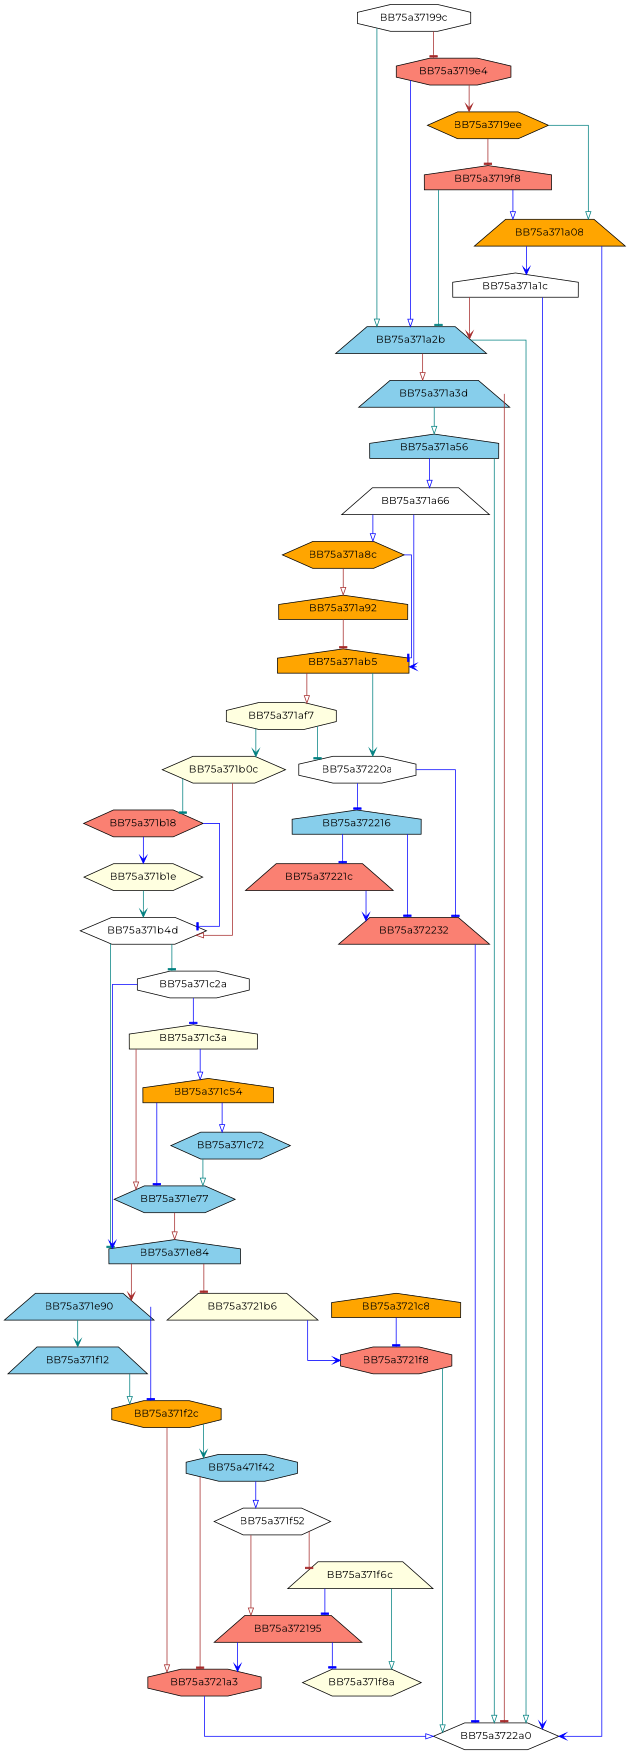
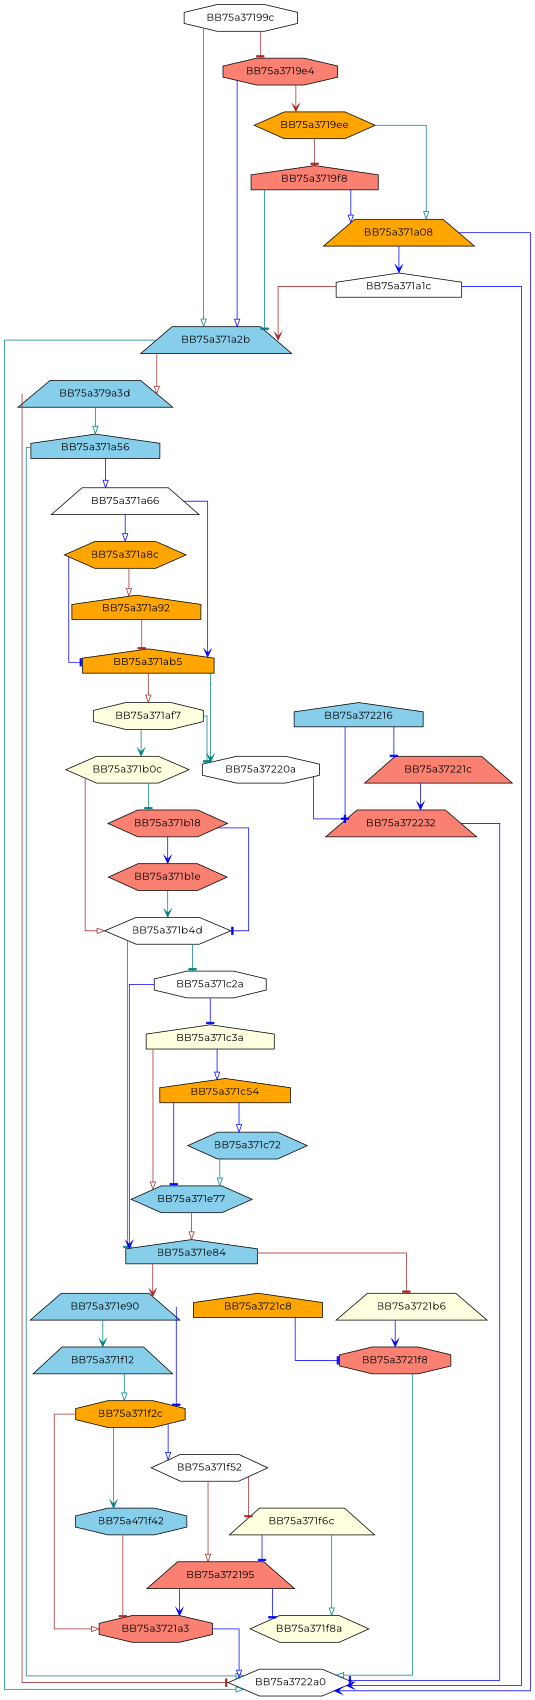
  digraph {
    fontname=Montserrat
    splines=ortho
    node [fillcolor=skyblue fontname=Montserrat shape=trapezium style=filled]
    edge [arrowhead=onormal color=blue fontname=Montserrat]
    BB75a37199c [fillcolor=white shape=octagon]
    BB75a371a2b
    BB75a3719e4 [fillcolor=salmon shape=octagon]
    BB75a3722a0 [fillcolor=white shape=hexagon]
-   BB75a371a3d
+   BB75a371a3d [label=BB75a379a3d]
    BB75a3719ee [fillcolor=orange shape=hexagon]
    BB75a371a56 [shape=house]
    BB75a371a08 [fillcolor=orange]
    BB75a3719f8 [fillcolor=salmon shape=house]
    BB75a371a1c [fillcolor=white shape=house]
    BB75a371a66 [fillcolor=white]
    BB75a371ab5 [fillcolor=orange shape=house]
    BB75a371a8c [fillcolor=orange shape=hexagon]
    BB75a37220a [fillcolor=white shape=octagon]
    BB75a371af7 [fillcolor=lightyellow shape=octagon]
    BB75a371a92 [fillcolor=orange shape=house]
    BB75a372232 [fillcolor=salmon]
    BB75a372216 [shape=house]
    BB75a371b0c [fillcolor=lightyellow shape=hexagon]
    BB75a37221c [fillcolor=salmon]
    BB75a371b4d [fillcolor=white shape=hexagon]
    BB75a371b18 [fillcolor=salmon shape=hexagon]
    BB75a371e84 [shape=house]
    BB75a371c2a [fillcolor=white shape=octagon]
-   BB75a371b1e [fillcolor=lightyellow shape=hexagon]
+   BB75a371b1e [fillcolor=salmon shape=hexagon]
    BB75a3721b6 [fillcolor=lightyellow]
    BB75a371e90
    BB75a371c3a [fillcolor=lightyellow shape=house]
    BB75a3721f8 [fillcolor=salmon shape=octagon]
    BB75a371f2c [fillcolor=orange shape=octagon]
    BB75a371f12
    BB75a371e77 [shape=hexagon]
    BB75a371c54 [fillcolor=orange shape=house]
    BB75a371c72 [shape=hexagon]
    BB75a3721a3 [fillcolor=salmon shape=octagon]
    n36 [label=BB75a471f42 shape=octagon]
    BB75a371f52 [fillcolor=white shape=hexagon]
    BB75a372195 [fillcolor=salmon]
    BB75a371f6c [fillcolor=lightyellow]
    BB75a371f8a [fillcolor=lightyellow shape=hexagon]
    BB75a3721c8 [fillcolor=orange shape=house]
    BB75a37199c -> BB75a371a2b [color=teal]
    BB75a37199c -> BB75a3719e4 [arrowhead=tee color=brown]
    BB75a371a2b -> BB75a3722a0 [color=teal]
    BB75a371a2b -> BB75a371a3d [color=brown]
    BB75a3719e4 -> BB75a371a2b
    BB75a3719e4 -> BB75a3719ee [arrowhead=vee color=brown]
    BB75a371a3d -> BB75a3722a0 [arrowhead=tee color=brown]
    BB75a371a3d -> BB75a371a56 [color=teal]
    BB75a3719ee -> BB75a371a08 [color=teal]
    BB75a3719ee -> BB75a3719f8 [arrowhead=tee color=brown]
    BB75a371a56 -> BB75a3722a0 [color=teal]
    BB75a371a56 -> BB75a371a66
    BB75a371a08 -> BB75a3722a0 [arrowhead=vee]
    BB75a371a08 -> BB75a371a1c [arrowhead=vee]
    BB75a3719f8 -> BB75a371a2b [arrowhead=tee color=teal]
    BB75a3719f8 -> BB75a371a08
    BB75a371a1c -> BB75a371a2b [arrowhead=vee color=brown]
    BB75a371a1c -> BB75a3722a0 [arrowhead=vee]
    BB75a371a66 -> BB75a371ab5 [arrowhead=vee]
    BB75a371a66 -> BB75a371a8c
    BB75a371ab5 -> BB75a37220a [arrowhead=vee color=teal]
    BB75a371ab5 -> BB75a371af7 [color=brown]
    BB75a371a8c -> BB75a371ab5 [arrowhead=tee]
    BB75a371a8c -> BB75a371a92 [color=brown]
    BB75a37220a -> BB75a372232 [arrowhead=tee]
-   BB75a37220a -> BB75a372216 [arrowhead=tee]
    BB75a371af7 -> BB75a37220a [arrowhead=tee color=teal]
    BB75a371af7 -> BB75a371b0c [arrowhead=vee color=teal]
    BB75a371a92 -> BB75a371ab5 [arrowhead=tee color=brown]
    BB75a372232 -> BB75a3722a0 [arrowhead=tee]
    BB75a372216 -> BB75a372232 [arrowhead=tee]
    BB75a372216 -> BB75a37221c [arrowhead=tee]
    BB75a371b0c -> BB75a371b4d [color=brown]
    BB75a371b0c -> BB75a371b18 [arrowhead=tee color=teal]
    BB75a37221c -> BB75a372232 [arrowhead=vee]
    BB75a371b4d -> BB75a371e84 [arrowhead=tee color=teal]
    BB75a371b4d -> BB75a371c2a [arrowhead=tee color=teal]
    BB75a371b18 -> BB75a371b4d [arrowhead=tee]
    BB75a371b18 -> BB75a371b1e [arrowhead=vee]
    BB75a371e84 -> BB75a3721b6 [arrowhead=tee color=brown]
    BB75a371e84 -> BB75a371e90 [arrowhead=vee color=brown]
    BB75a371c2a -> BB75a371e84 [arrowhead=vee]
    BB75a371c2a -> BB75a371c3a [arrowhead=tee]
    BB75a371b1e -> BB75a371b4d [arrowhead=vee color=teal]
    BB75a3721b6 -> BB75a3721f8 [arrowhead=vee]
    BB75a371e90 -> BB75a371f2c [arrowhead=tee]
    BB75a371e90 -> BB75a371f12 [arrowhead=vee color=teal]
    BB75a371c3a -> BB75a371e77 [color=brown]
    BB75a371c3a -> BB75a371c54
    BB75a3721f8 -> BB75a3722a0 [color=teal]
    BB75a371f2c -> BB75a3721a3 [color=brown]
    BB75a371f2c -> n36 [arrowhead=vee color=teal]
    BB75a371f12 -> BB75a371f2c [color=teal]
    BB75a371e77 -> BB75a371e84 [color=brown]
    BB75a371c54 -> BB75a371e77 [arrowhead=tee]
    BB75a371c54 -> BB75a371c72
    BB75a371c72 -> BB75a371e77 [color=teal]
    BB75a3721a3 -> BB75a3722a0
    n36 -> BB75a3721a3 [arrowhead=tee color=brown]
-   n36 -> BB75a371f52
+   BB75a371f2c -> BB75a371f52
    BB75a371f52 -> BB75a372195 [color=brown]
    BB75a371f52 -> BB75a371f6c [arrowhead=tee color=brown]
    BB75a372195 -> BB75a3721a3 [arrowhead=vee]
    BB75a372195 -> BB75a371f8a [arrowhead=tee]
    BB75a371f6c -> BB75a372195 [arrowhead=tee]
    BB75a371f6c -> BB75a371f8a [color=teal]
    BB75a3721c8 -> BB75a3721f8 [arrowhead=tee]
  }
